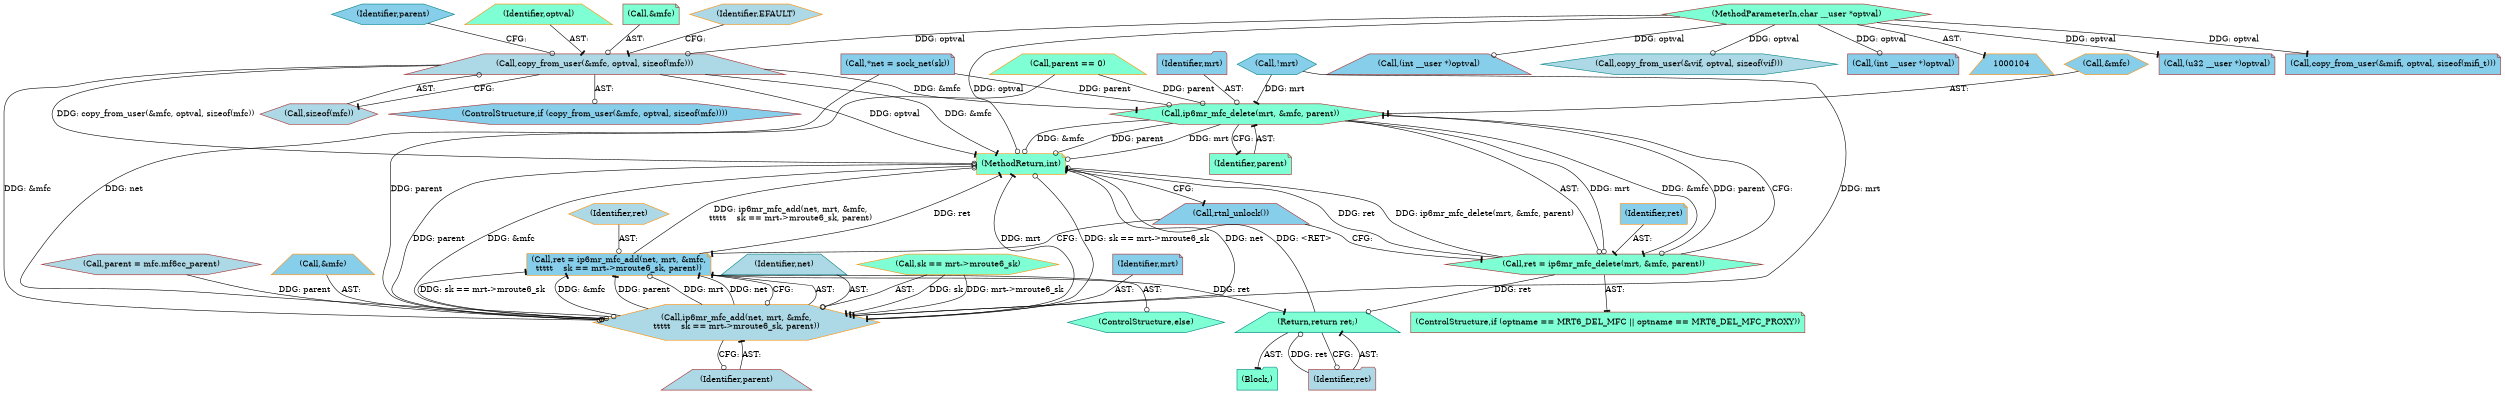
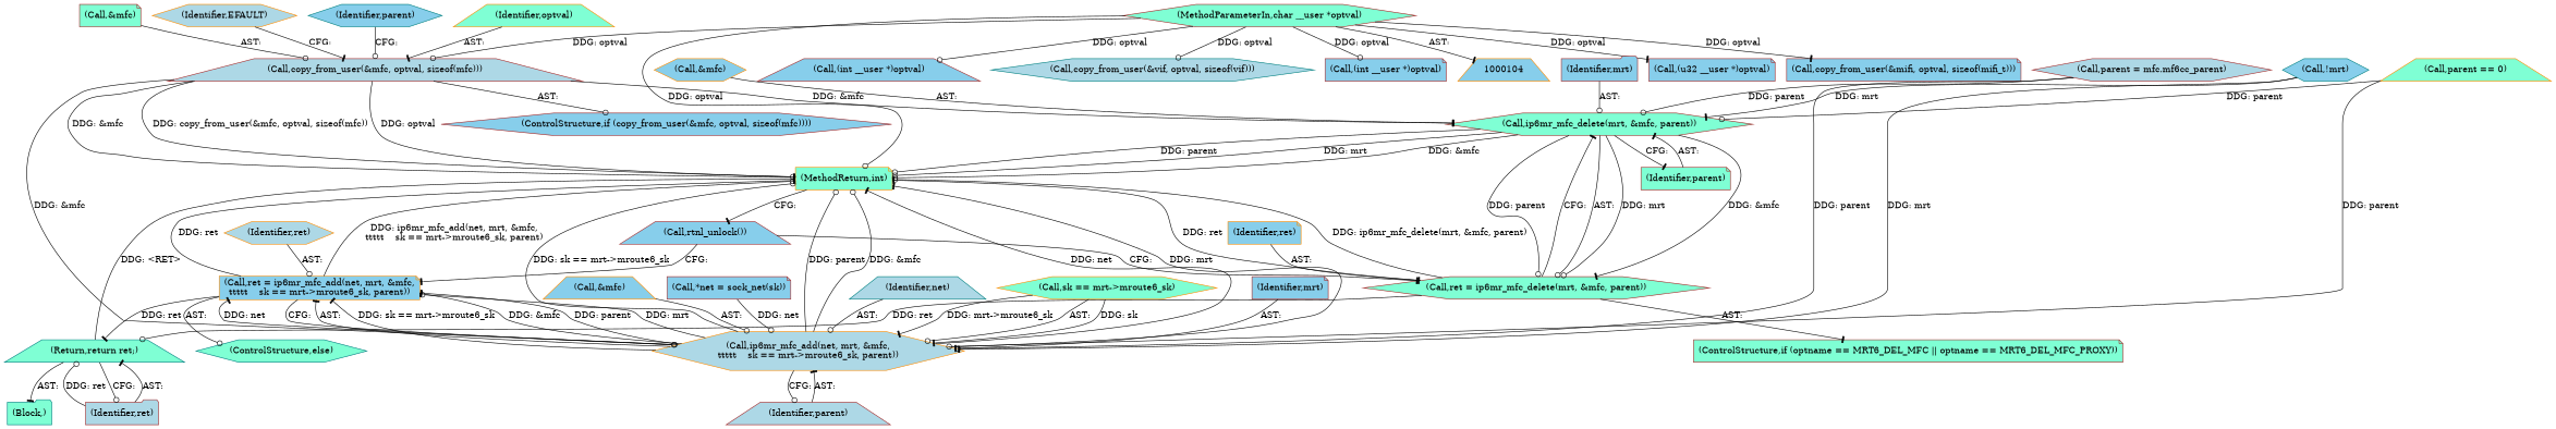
  digraph {
    node [color=brown fillcolor=skyblue shape=hexagon style=filled]
    edge [arrowhead=odot]
    n1 [fillcolor=lightblue label="(Call,copy_from_user(&mfc, optval, sizeof(mfc)))" shape=trapezium]
    n2 [fillcolor=aquamarine label="(Call,ip6mr_mfc_delete(mrt, &mfc, parent))"]
    n3 [color=darkorange fillcolor=lightblue label="(Call,ip6mr_mfc_add(net, mrt, &mfc,\n\t\t\t\t\t    sk == mrt->mroute6_sk, parent))"]
    n4 [color=darkorange fillcolor=aquamarine label="(MethodReturn,int)" shape=note]
-   n5 [fillcolor=lightblue label="(Call,sizeof(mfc))"]
    n6 [label="(ControlStructure,if (copy_from_user(&mfc, optval, sizeof(mfc))))"]
    n7 [fillcolor=aquamarine label="(Call,ret = ip6mr_mfc_delete(mrt, &mfc, parent))"]
    n8 [fillcolor=aquamarine label="(Identifier,parent)" shape=note]
    n9 [color=darkorange label="(Call,ret = ip6mr_mfc_add(net, mrt, &mfc,\n\t\t\t\t\t    sk == mrt->mroute6_sk, parent))" shape=note]
    n10 [fillcolor=lightblue label="(Identifier,parent)" shape=trapezium]
    n11 [label="(Call,rtnl_unlock())" shape=trapezium]
    n12 [fillcolor=aquamarine label="(MethodParameterIn,char __user *optval)"]
    n13 [label="(Call,(u32 __user *)optval)" shape=note]
    n14 [label="(Call,copy_from_user(&mifi, optval, sizeof(mifi_t)))" shape=note]
    n15 [label="(Call,(int __user *)optval)" shape=trapezium]
    n16 [color=teal fillcolor=lightblue label="(Call,copy_from_user(&vif, optval, sizeof(vif)))"]
    n17 [label="(Call,(int __user *)optval)" shape=note]
    1000104 [color=darkorange shape=trapezium]
    n19 [color=teal fillcolor=aquamarine label="(Return,return ret;)" shape=trapezium]
    n20 [fillcolor=aquamarine label="(ControlStructure,if (optname == MRT6_DEL_MFC || optname == MRT6_DEL_MFC_PROXY))" shape=note]
    n21 [fillcolor=lightblue label="(Identifier,ret)" shape=folder]
    n22 [color=teal fillcolor=aquamarine label="(Block,)" shape=folder]
    n23 [color=teal fillcolor=aquamarine label="(ControlStructure,else)"]
    n24 [fillcolor=lightblue label="(Call,parent = mfc.mf6cc_parent)"]
    n25 [color=darkorange label="(Call,&mfc)" shape=trapezium]
    n26 [fillcolor=aquamarine label="(Call,&mfc)" shape=note]
    n27 [label="(Call,*net = sock_net(sk))" shape=note]
    n28 [color=darkorange fillcolor=lightblue label="(Identifier,EFAULT)"]
    n29 [color=darkorange fillcolor=aquamarine label="(Call,parent == 0)" shape=trapezium]
    n30 [color=teal fillcolor=lightblue label="(Identifier,net)" shape=trapezium]
    n31 [color=darkorange fillcolor=aquamarine label="(Call,sk == mrt->mroute6_sk)"]
    n32 [color=darkorange label="(Identifier,ret)" shape=note]
    n33 [color=teal label="(Identifier,parent)"]
    n34 [color=teal label="(Call,!mrt)"]
    n35 [color=darkorange label="(Call,&mfc)"]
    n36 [label="(Identifier,mrt)" shape=folder]
    n37 [color=darkorange fillcolor=aquamarine label="(Identifier,optval)" shape=trapezium]
    n38 [color=darkorange fillcolor=lightblue label="(Identifier,ret)"]
    n39 [label="(Identifier,mrt)" shape=note]
    n1 -> n2 [arrowhead=tee label="DDG: &mfc"]
    n1 -> n3 [label="DDG: &mfc"]
    n1 -> n4 [arrowhead=tee label="DDG: optval"]
    n1 -> n4 [arrowhead=tee label="DDG: &mfc"]
    n1 -> n4 [label="DDG: copy_from_user(&mfc, optval, sizeof(mfc))"]
-   n1 -> n5 [arrowhead=tee label="CFG: "]
    n1 -> n6 [label="AST: "]
    n2 -> n4 [label="DDG: parent"]
    n2 -> n4 [label="DDG: mrt"]
    n2 -> n4 [label="DDG: &mfc"]
    n2 -> n7 [label="AST: "]
    n2 -> n7 [label="DDG: mrt"]
    n2 -> n7 [arrowhead=tee label="DDG: &mfc"]
    n2 -> n7 [label="DDG: parent"]
    n2 -> n8 [arrowhead=tee label="CFG: "]
    n3 -> n4 [arrowhead=tee label="DDG: net"]
    n3 -> n4 [arrowhead=tee label="DDG: mrt"]
    n3 -> n4 [label="DDG: sk == mrt->mroute6_sk"]
    n3 -> n4 [label="DDG: parent"]
    n3 -> n4 [label="DDG: &mfc"]
    n3 -> n9 [arrowhead=tee label="AST: "]
    n3 -> n9 [arrowhead=tee label="DDG: sk == mrt->mroute6_sk"]
    n3 -> n9 [arrowhead=tee label="DDG: &mfc"]
    n3 -> n9 [arrowhead=tee label="DDG: parent"]
    n3 -> n9 [label="DDG: mrt"]
    n3 -> n9 [arrowhead=tee label="DDG: net"]
    n3 -> n10 [label="CFG: "]
    n4 -> n11 [arrowhead=tee label="CFG: "]
-   n5 -> n1 [label="AST: "]
    n7 -> n2 [arrowhead=tee label="CFG: "]
    n7 -> n4 [arrowhead=tee label="DDG: ret"]
    n7 -> n4 [label="DDG: ip6mr_mfc_delete(mrt, &mfc, parent)"]
    n7 -> n19 [label="DDG: ret"]
    n7 -> n20 [arrowhead=tee label="AST: "]
    n8 -> n2 [arrowhead=tee label="AST: "]
    n9 -> n3 [label="CFG: "]
    n9 -> n4 [arrowhead=tee label="DDG: ret"]
    n9 -> n4 [label="DDG: ip6mr_mfc_add(net, mrt, &mfc,\n\t\t\t\t\t    sk == mrt->mroute6_sk, parent)"]
    n9 -> n19 [arrowhead=tee label="DDG: ret"]
    n9 -> n23 [label="AST: "]
    n10 -> n3 [arrowhead=tee label="AST: "]
    n11 -> n7 [arrowhead=tee label="CFG: "]
    n11 -> n9 [arrowhead=tee label="CFG: "]
    n12 -> n1 [label="DDG: optval"]
    n12 -> n4 [label="DDG: optval"]
    n12 -> n13 [arrowhead=tee label="DDG: optval"]
    n12 -> n14 [arrowhead=tee label="DDG: optval"]
    n12 -> n15 [label="DDG: optval"]
    n12 -> n16 [label="DDG: optval"]
    n12 -> n17 [label="DDG: optval"]
    n12 -> 1000104 [arrowhead=tee label="AST: "]
    n19 -> n4 [arrowhead=tee label="DDG: <RET>"]
    n19 -> n21 [label="CFG: "]
    n19 -> n22 [arrowhead=tee label="AST: "]
    n21 -> n19 [arrowhead=tee label="AST: "]
    n21 -> n19 [label="DDG: ret"]
-   n27 -> n2 [label="DDG: parent"]
+   n24 -> n2 [label="DDG: parent"]
    n24 -> n3 [label="DDG: parent"]
    n25 -> n3 [label="AST: "]
    n26 -> n1 [label="AST: "]
    n27 -> n3 [label="DDG: net"]
    n28 -> n1 [arrowhead=tee label="CFG: "]
    n29 -> n2 [label="DDG: parent"]
    n29 -> n3 [label="DDG: parent"]
    n30 -> n3 [label="AST: "]
    n31 -> n3 [label="AST: "]
    n31 -> n3 [arrowhead=tee label="DDG: sk"]
    n31 -> n3 [arrowhead=tee label="DDG: mrt->mroute6_sk"]
    n32 -> n7 [arrowhead=tee label="AST: "]
    n33 -> n1 [label="CFG: "]
    n34 -> n2 [arrowhead=tee label="DDG: mrt"]
    n34 -> n3 [arrowhead=tee label="DDG: mrt"]
    n35 -> n2 [arrowhead=tee label="AST: "]
    n36 -> n2 [label="AST: "]
    n37 -> n1 [arrowhead=tee label="AST: "]
    n38 -> n9 [label="AST: "]
    n39 -> n3 [arrowhead=tee label="AST: "]
  }
